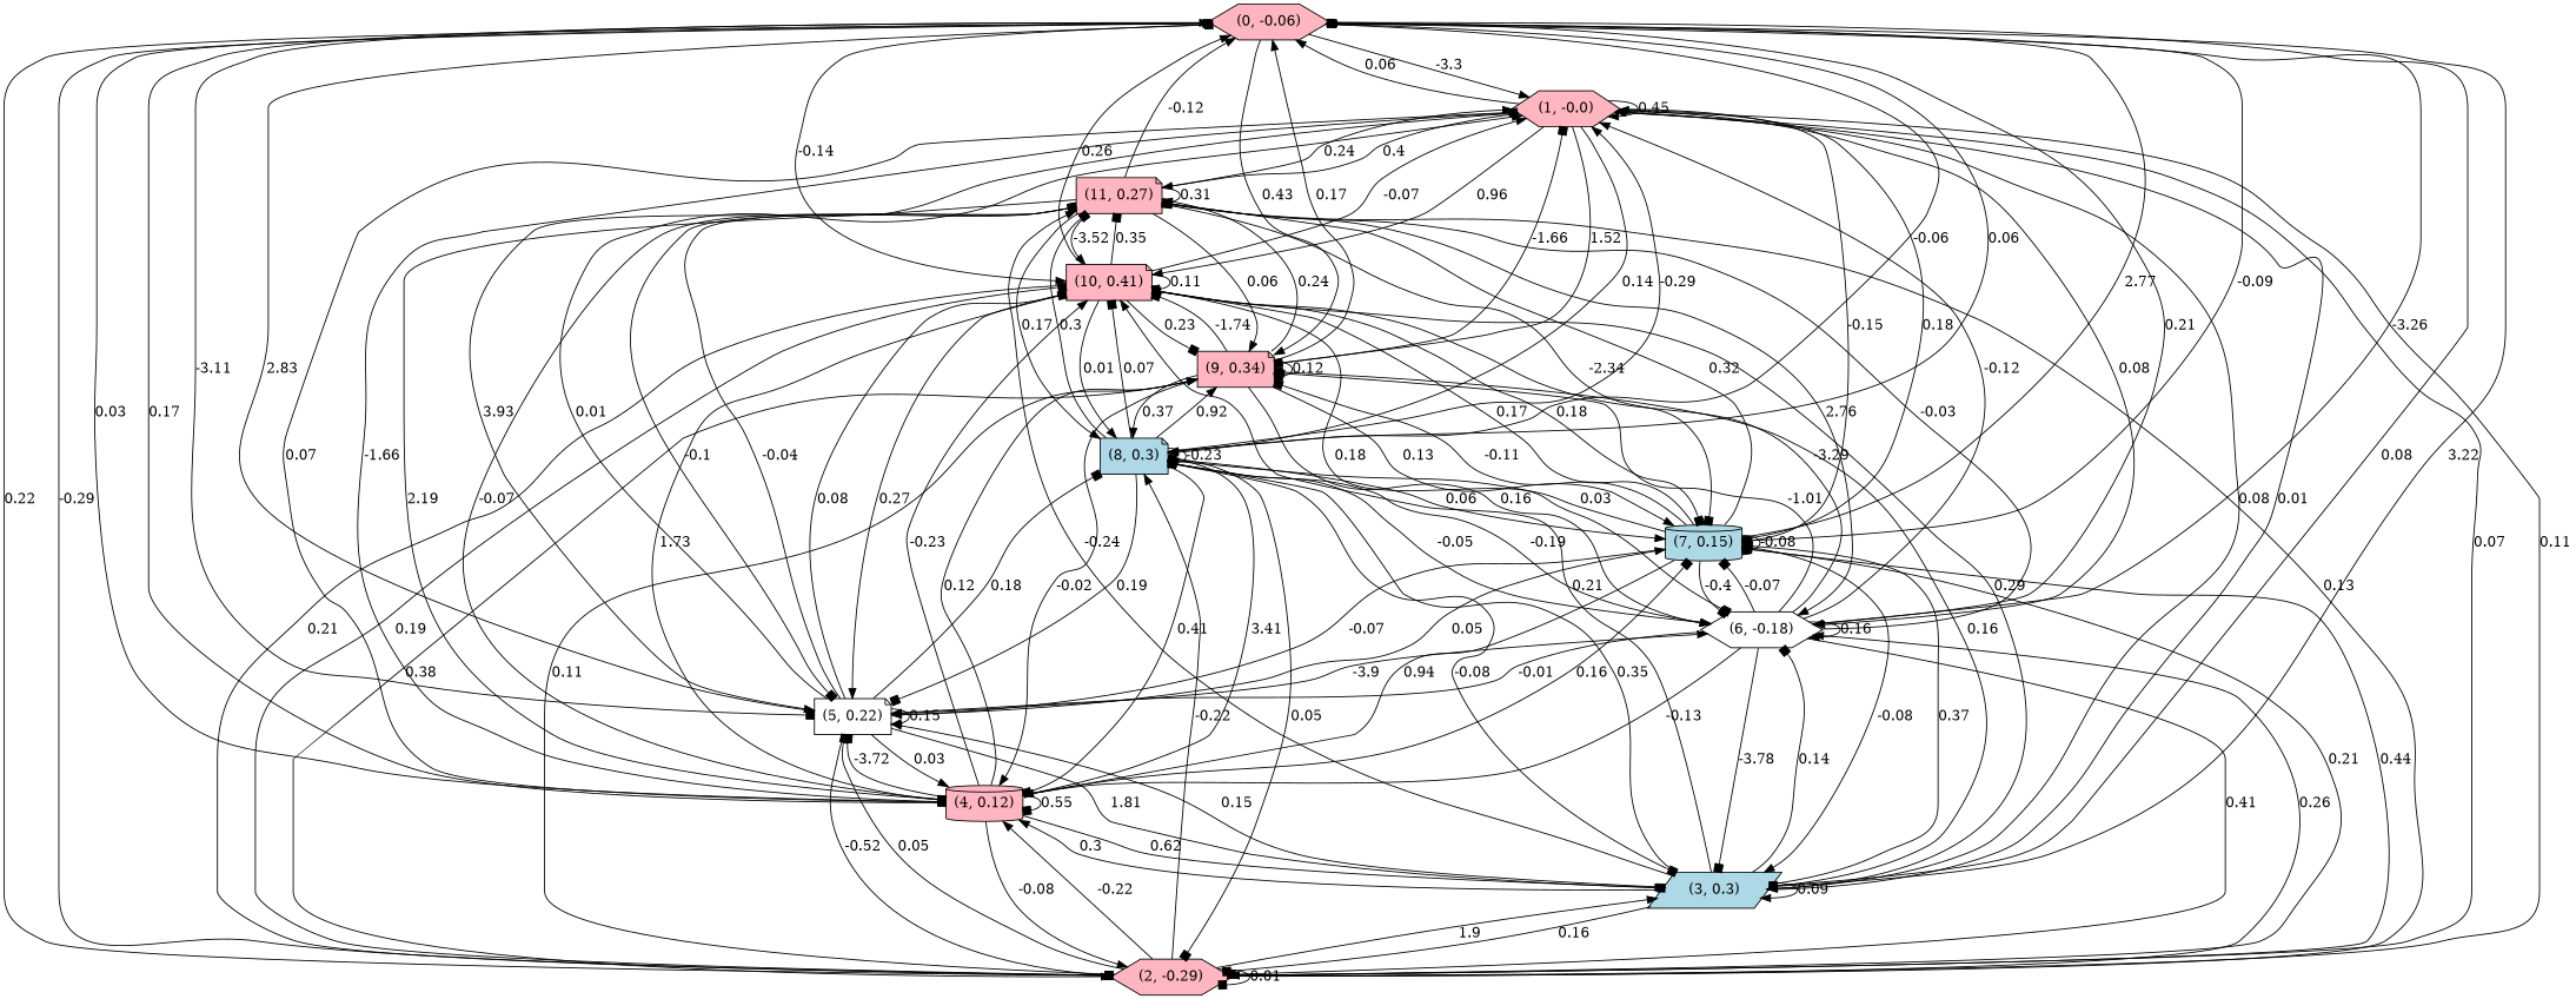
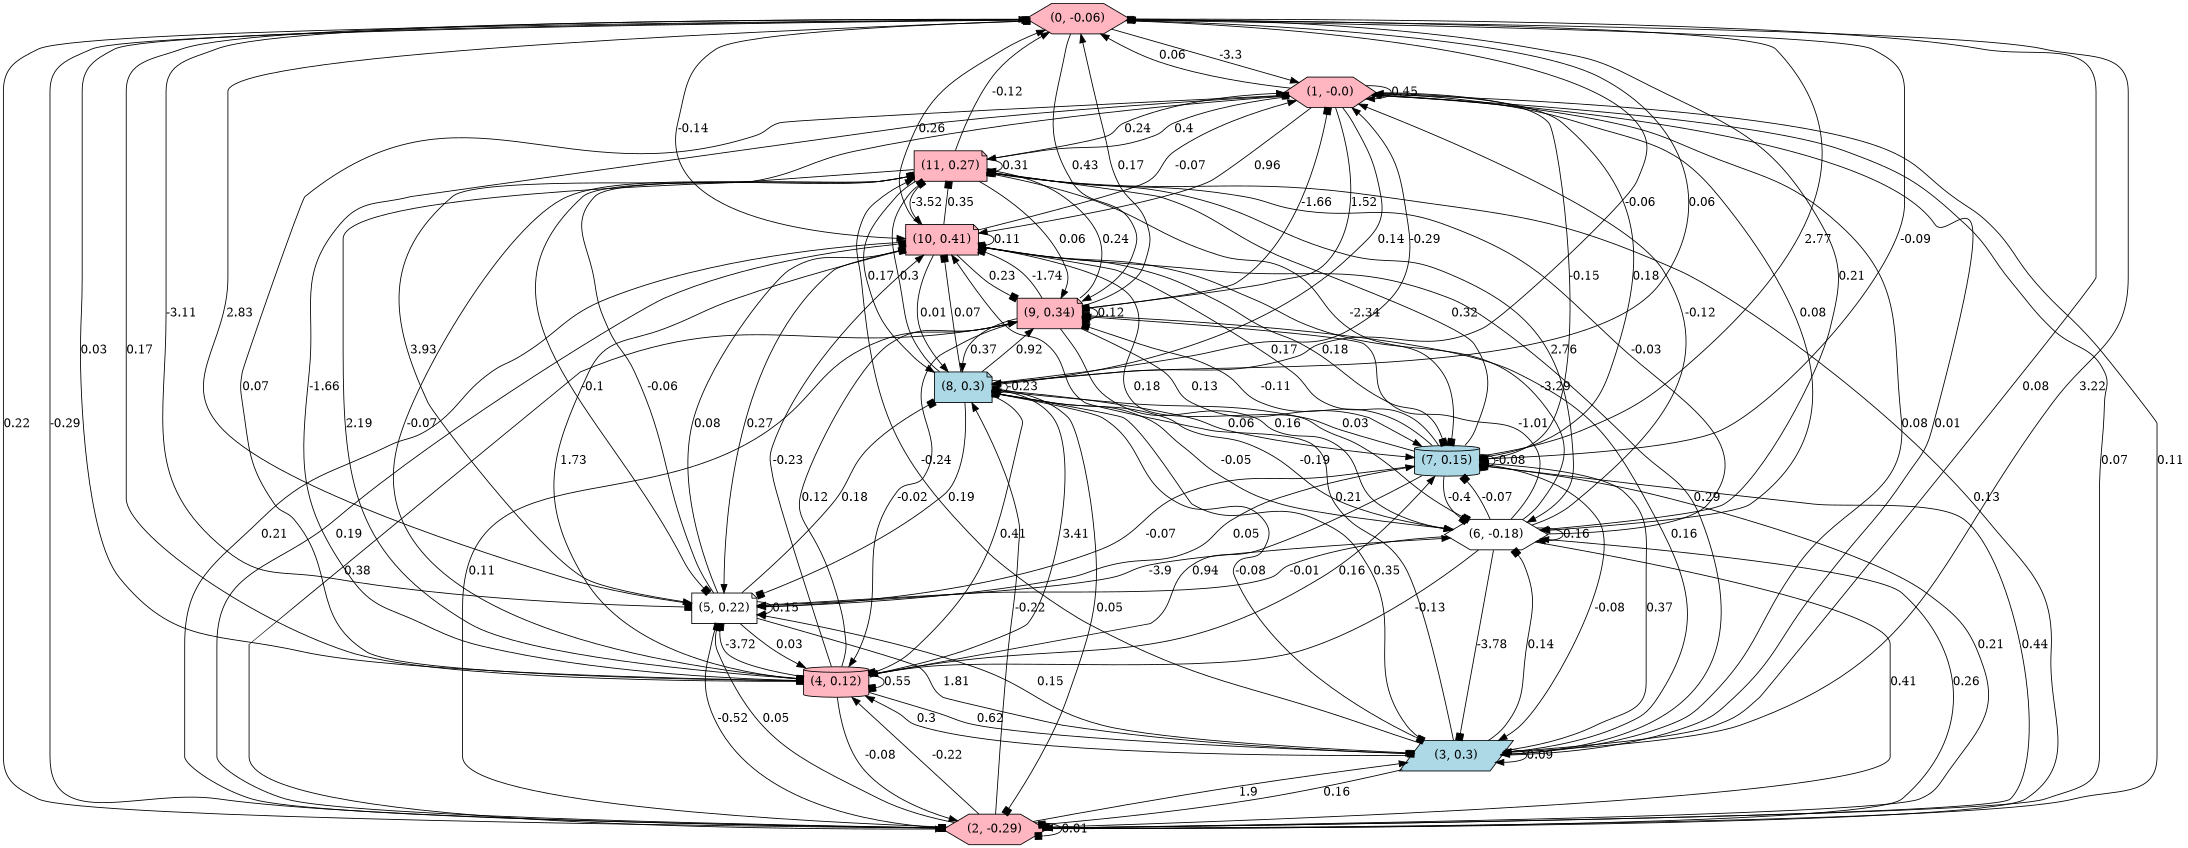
  digraph {
    node [fillcolor=lightpink shape=note style=filled]
    edge [arrowhead=normal]
    n1 [label="(0, -0.06)" shape=hexagon]
    n2 [label="(1, -0.0)" shape=hexagon]
    n3 [label="(2, -0.29)" shape=hexagon]
    n4 [fillcolor=lightblue label="(3, 0.3)" shape=parallelogram]
    n5 [label="(4, 0.12)" shape=cylinder]
    n6 [fillcolor=white label="(5, 0.22)"]
    n7 [fillcolor=white label="(6, -0.18)" shape=hexagon]
    n8 [fillcolor=lightblue label="(7, 0.15)" shape=cylinder]
    n9 [fillcolor=lightblue label="(8, 0.3)"]
    n10 [label="(9, 0.34)"]
    n11 [label="(10, 0.41)"]
    n12 [label="(11, 0.27)"]
    n1 -> n2 [label=-3.3]
    n1 -> n3 [arrowhead=box label=0.22]
-   n1 -> n4 [arrowhead=box label=0.08]
+   n1 -> n4 [label=0.08]
    n1 -> n5 [arrowhead=box label=0.03]
    n1 -> n6 [arrowhead=box label=-3.11]
    n1 -> n7 [label=0.21]
    n1 -> n8 [arrowhead=box label=-0.09]
    n1 -> n9 [label=-0.06]
    n1 -> n10 [label=0.43]
    n1 -> n11 [label=-0.14]
    n2 -> n1 [label=0.06]
    n2 -> n2 [label=0.45]
    n2 -> n3 [label=0.07]
    n2 -> n4 [label=0.08]
    n2 -> n5 [arrowhead=box label=0.07]
    n2 -> n6 [label=3.93]
    n2 -> n7 [label=0.08]
    n2 -> n8 [label=-0.15]
    n2 -> n9 [label=0.14]
    n2 -> n10 [arrowhead=box label=1.52]
    n2 -> n11 [label=0.96]
    n2 -> n12 [label=0.4]
    n3 -> n1 [arrowhead=box label=-0.29]
    n3 -> n2 [label=0.11]
    n3 -> n3 [arrowhead=box label=0.01]
    n3 -> n4 [label=1.9]
    n3 -> n5 [label=-0.22]
    n3 -> n6 [arrowhead=box label=0.05]
    n3 -> n7 [label=0.26]
    n3 -> n8 [label=0.44]
    n3 -> n9 [label=-0.22]
    n3 -> n10 [label=0.11]
    n3 -> n11 [arrowhead=box label=0.19]
    n3 -> n12 [label=0.13]
    n4 -> n1 [label=3.22]
    n4 -> n2 [label=0.01]
    n4 -> n3 [arrowhead=box label=0.16]
    n4 -> n4 [label=0.09]
    n4 -> n5 [label=0.3]
    n4 -> n6 [label=0.15]
    n4 -> n7 [arrowhead=box label=0.14]
    n4 -> n8 [label=0.37]
    n4 -> n9 [arrowhead=box label=0.35]
    n4 -> n10 [arrowhead=box label=0.16]
    n4 -> n11 [label=0.21]
    n4 -> n12 [label=-0.24]
    n5 -> n1 [label=0.17]
    n5 -> n2 [arrowhead=box label=-1.66]
    n5 -> n3 [label=-0.08]
    n5 -> n4 [label=0.62]
    n5 -> n5 [arrowhead=box label=0.55]
    n5 -> n6 [arrowhead=box label=-3.72]
-   n5 -> n8 [arrowhead=box label=0.16]
+   n5 -> n8 [label=0.16]
    n5 -> n9 [arrowhead=box label=3.41]
    n5 -> n10 [label=0.12]
    n5 -> n11 [label=-0.23]
    n5 -> n12 [arrowhead=box label=-0.07]
    n6 -> n1 [arrowhead=box label=2.83]
-   n6 -> n2 [label=0.01]
    n6 -> n3 [arrowhead=box label=-0.52]
    n6 -> n4 [arrowhead=box label=1.81]
    n6 -> n5 [label=0.03]
    n6 -> n6 [label=0.15]
    n6 -> n7 [label=-3.9]
    n6 -> n8 [label=0.05]
    n6 -> n9 [arrowhead=box label=0.18]
    n6 -> n11 [arrowhead=box label=0.08]
-   n6 -> n12 [arrowhead=box label=-0.04]
-   n7 -> n1 [arrowhead=box label=-3.26]
+   n6 -> n12 [arrowhead=box label=-0.06]
    n7 -> n2 [label=-0.12]
    n7 -> n3 [arrowhead=box label=0.41]
    n7 -> n4 [arrowhead=box label=-3.78]
    n7 -> n5 [label=-0.13]
    n7 -> n6 [label=-0.01]
    n7 -> n7 [label=0.16]
    n7 -> n8 [arrowhead=box label=-0.07]
    n7 -> n9 [arrowhead=box label=-0.05]
    n7 -> n10 [label=-1.01]
    n7 -> n11 [arrowhead=box label=-3.29]
    n7 -> n12 [arrowhead=box label=-0.03]
    n8 -> n1 [arrowhead=box label=2.77]
    n8 -> n2 [label=0.18]
    n8 -> n3 [label=0.21]
    n8 -> n4 [label=-0.08]
    n8 -> n5 [label=0.94]
    n8 -> n6 [label=-0.07]
    n8 -> n7 [arrowhead=box label=-0.4]
    n8 -> n8 [arrowhead=box label=-0.08]
    n8 -> n9 [label=0.03]
    n8 -> n10 [arrowhead=box label=-0.11]
    n8 -> n11 [arrowhead=box label=0.17]
    n8 -> n12 [arrowhead=box label=0.32]
    n9 -> n1 [label=0.06]
    n9 -> n2 [label=-0.29]
    n9 -> n3 [arrowhead=box label=0.05]
    n9 -> n4 [arrowhead=box label=-0.08]
    n9 -> n5 [arrowhead=box label=0.41]
    n9 -> n6 [arrowhead=box label=0.19]
    n9 -> n7 [label=-0.19]
    n9 -> n8 [label=0.06]
    n9 -> n9 [arrowhead=box label=-0.23]
    n9 -> n10 [label=0.92]
    n9 -> n11 [arrowhead=box label=0.07]
    n9 -> n12 [arrowhead=box label=0.3]
    n10 -> n1 [label=0.17]
    n10 -> n2 [arrowhead=box label=-1.66]
    n10 -> n3 [label=0.38]
    n10 -> n5 [label=-0.02]
    n10 -> n7 [label=0.16]
    n10 -> n8 [label=0.13]
    n10 -> n9 [label=0.37]
    n10 -> n10 [arrowhead=box label=0.12]
    n10 -> n11 [arrowhead=box label=-1.74]
    n10 -> n12 [label=0.24]
    n11 -> n1 [label=0.26]
    n11 -> n2 [label=-0.07]
    n11 -> n3 [arrowhead=box label=0.21]
    n11 -> n4 [label=0.29]
    n11 -> n5 [arrowhead=box label=1.73]
    n11 -> n6 [label=0.27]
    n11 -> n7 [arrowhead=box label=0.18]
    n11 -> n8 [arrowhead=box label=0.18]
    n11 -> n9 [label=0.01]
    n11 -> n10 [arrowhead=box label=0.23]
    n11 -> n11 [arrowhead=box label=0.11]
    n11 -> n12 [arrowhead=box label=0.35]
    n12 -> n1 [label=-0.12]
    n12 -> n2 [label=0.24]
    n12 -> n5 [arrowhead=box label=2.19]
    n12 -> n6 [arrowhead=box label=-0.1]
    n12 -> n7 [label=2.76]
    n12 -> n8 [arrowhead=box label=-2.34]
    n12 -> n9 [label=0.17]
    n12 -> n10 [label=0.06]
    n12 -> n11 [label=-3.52]
    n12 -> n12 [label=0.31]
  }
